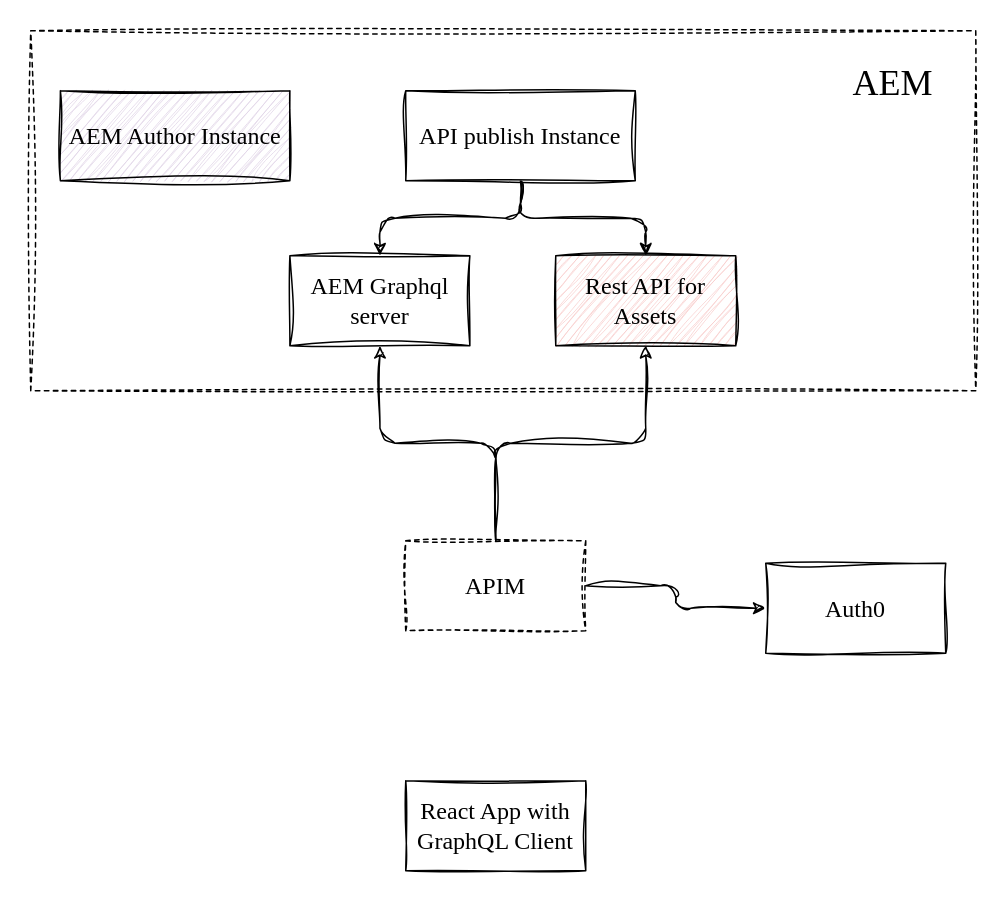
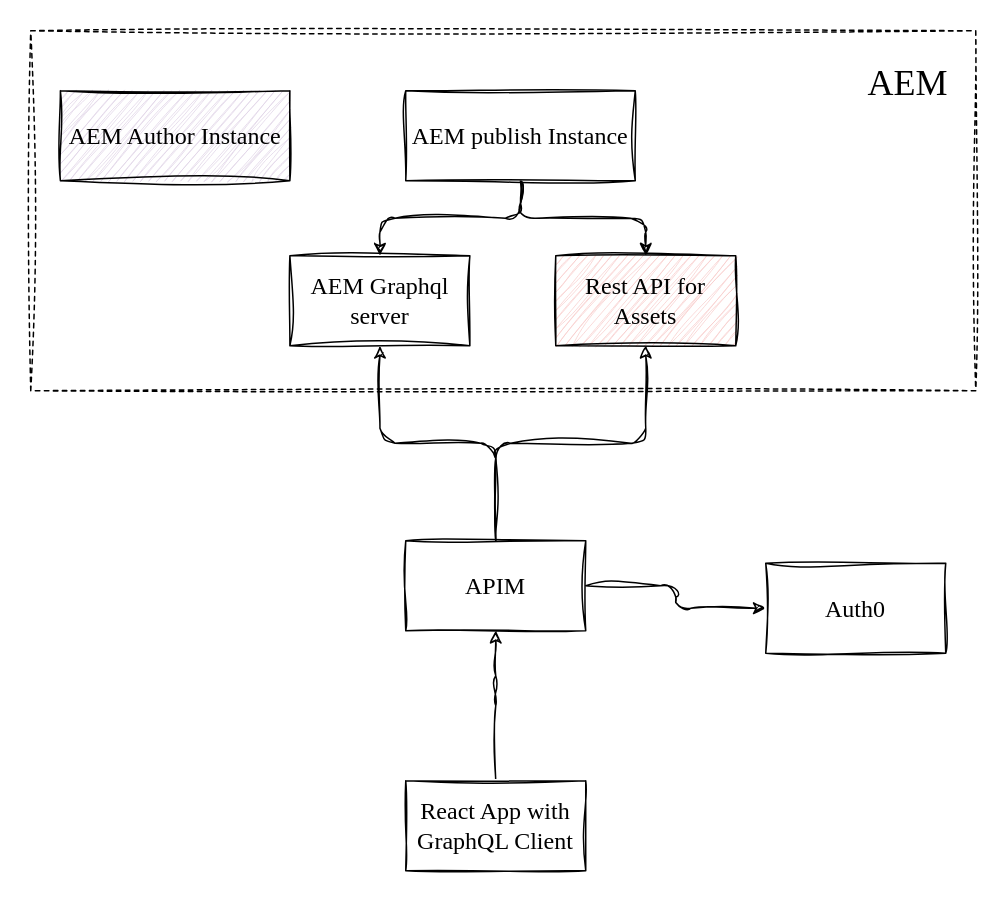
  <mxCell id="0" />
  <mxCell id="1" parent="0" />
  <mxCell id="2" style="edgeStyle=orthogonalEdgeStyle;sketch=1;hachureGap=4;jiggle=2;curveFitting=1;orthogonalLoop=1;jettySize=auto;html=1;fontFamily=Architects Daughter;fontSource=https%3A%2F%2Ffonts.googleapis.com%2Fcss%3Ffamily%3DArchitects%2BDaughter;" edge="1" parent="1" source="5" target="6"><mxGeometry relative="1" as="geometry" /></mxCell>
  <mxCell id="3" style="edgeStyle=orthogonalEdgeStyle;sketch=1;hachureGap=4;jiggle=2;curveFitting=1;orthogonalLoop=1;jettySize=auto;html=1;fontFamily=Architects Daughter;fontSource=https%3A%2F%2Ffonts.googleapis.com%2Fcss%3Ffamily%3DArchitects%2BDaughter;" edge="1" parent="1" source="5" target="13"><mxGeometry relative="1" as="geometry" /></mxCell>
  <mxCell id="4" style="edgeStyle=orthogonalEdgeStyle;sketch=1;hachureGap=4;jiggle=2;curveFitting=1;orthogonalLoop=1;jettySize=auto;html=1;fontFamily=Architects Daughter;fontSource=https%3A%2F%2Ffonts.googleapis.com%2Fcss%3Ffamily%3DArchitects%2BDaughter;" edge="1" parent="1" source="5" target="14"><mxGeometry relative="1" as="geometry" /></mxCell>
- <mxCell id="5" value="&lt;font style=&quot;font-size: 16px;&quot;&gt;APIM&lt;/font&gt;" style="rounded=0;whiteSpace=wrap;html=1;sketch=1;hachureGap=4;jiggle=2;curveFitting=1;fontFamily=Architects Daughter;fontSource=https%3A%2F%2Ffonts.googleapis.com%2Fcss%3Ffamily%3DArchitects%2BDaughter;dashed=1;" vertex="1" parent="1"><mxGeometry x="270" y="360" width="120" height="60" as="geometry" /></mxCell>
+ <mxCell id="5" value="&lt;font style=&quot;font-size: 16px;&quot;&gt;APIM&lt;/font&gt;" style="rounded=0;whiteSpace=wrap;html=1;sketch=1;hachureGap=4;jiggle=2;curveFitting=1;fontFamily=Architects Daughter;fontSource=https%3A%2F%2Ffonts.googleapis.com%2Fcss%3Ffamily%3DArchitects%2BDaughter;" vertex="1" parent="1"><mxGeometry x="270" y="360" width="120" height="60" as="geometry" /></mxCell>
  <mxCell id="6" value="&lt;font style=&quot;font-size: 16px;&quot;&gt;Auth0&lt;/font&gt;" style="rounded=0;whiteSpace=wrap;html=1;sketch=1;hachureGap=4;jiggle=2;curveFitting=1;fontFamily=Architects Daughter;fontSource=https%3A%2F%2Ffonts.googleapis.com%2Fcss%3Ffamily%3DArchitects%2BDaughter;" vertex="1" parent="1"><mxGeometry x="510" y="375" width="120" height="60" as="geometry" /></mxCell>
+ <mxCell id="7" style="edgeStyle=orthogonalEdgeStyle;sketch=1;hachureGap=4;jiggle=2;curveFitting=1;orthogonalLoop=1;jettySize=auto;html=1;fontFamily=Architects Daughter;fontSource=https%3A%2F%2Ffonts.googleapis.com%2Fcss%3Ffamily%3DArchitects%2BDaughter;" edge="1" parent="1" source="8" target="5"><mxGeometry relative="1" as="geometry"><Array as="points"><mxPoint x="330" y="460" /><mxPoint x="330" y="460" /></Array></mxGeometry></mxCell>
  <mxCell id="8" value="&lt;font style=&quot;font-size: 16px;&quot;&gt;React App with GraphQL Client&lt;/font&gt;" style="rounded=0;whiteSpace=wrap;html=1;sketch=1;hachureGap=4;jiggle=2;curveFitting=1;fontFamily=Architects Daughter;fontSource=https%3A%2F%2Ffonts.googleapis.com%2Fcss%3Ffamily%3DArchitects%2BDaughter;" vertex="1" parent="1"><mxGeometry x="270" y="520" width="120" height="60" as="geometry" /></mxCell>
  <mxCell id="9" style="edgeStyle=orthogonalEdgeStyle;sketch=1;hachureGap=4;jiggle=2;curveFitting=1;orthogonalLoop=1;jettySize=auto;html=1;fontFamily=Architects Daughter;fontSource=https%3A%2F%2Ffonts.googleapis.com%2Fcss%3Ffamily%3DArchitects%2BDaughter;" edge="1" parent="1" source="11" target="13"><mxGeometry relative="1" as="geometry" /></mxCell>
  <mxCell id="10" style="edgeStyle=orthogonalEdgeStyle;sketch=1;hachureGap=4;jiggle=2;curveFitting=1;orthogonalLoop=1;jettySize=auto;html=1;fontFamily=Architects Daughter;fontSource=https%3A%2F%2Ffonts.googleapis.com%2Fcss%3Ffamily%3DArchitects%2BDaughter;" edge="1" parent="1" source="11" target="14"><mxGeometry relative="1" as="geometry" /></mxCell>
- <mxCell id="11" value="&lt;font style=&quot;font-size: 16px;&quot;&gt;API publish Instance&lt;/font&gt;" style="rounded=0;whiteSpace=wrap;html=1;sketch=1;hachureGap=4;jiggle=2;curveFitting=1;fontFamily=Architects Daughter;fontSource=https%3A%2F%2Ffonts.googleapis.com%2Fcss%3Ffamily%3DArchitects%2BDaughter;fontStyle=0" vertex="1" parent="1"><mxGeometry x="270" y="60" width="153" height="60" as="geometry" /></mxCell>
+ <mxCell id="11" value="&lt;font style=&quot;font-size: 16px;&quot;&gt;AEM publish Instance&lt;/font&gt;" style="rounded=0;whiteSpace=wrap;html=1;sketch=1;hachureGap=4;jiggle=2;curveFitting=1;fontFamily=Architects Daughter;fontSource=https%3A%2F%2Ffonts.googleapis.com%2Fcss%3Ffamily%3DArchitects%2BDaughter;fontStyle=0" vertex="1" parent="1"><mxGeometry x="270" y="60" width="153" height="60" as="geometry" /></mxCell>
  <mxCell id="12" value="&lt;font style=&quot;font-size: 16px;&quot;&gt;AEM Author Instance&lt;/font&gt;" style="rounded=0;whiteSpace=wrap;html=1;sketch=1;hachureGap=4;jiggle=2;curveFitting=1;fontFamily=Architects Daughter;fontSource=https%3A%2F%2Ffonts.googleapis.com%2Fcss%3Ffamily%3DArchitects%2BDaughter;fontStyle=0;fillColor=#e1d5e7;" vertex="1" parent="1"><mxGeometry x="39.75" y="60" width="153" height="60" as="geometry" /></mxCell>
  <mxCell id="13" value="&lt;font style=&quot;font-size: 16px;&quot;&gt;AEM Graphql server&lt;/font&gt;" style="rounded=0;whiteSpace=wrap;html=1;sketch=1;hachureGap=4;jiggle=2;curveFitting=1;fontFamily=Architects Daughter;fontSource=https%3A%2F%2Ffonts.googleapis.com%2Fcss%3Ffamily%3DArchitects%2BDaughter;fontStyle=0" vertex="1" parent="1"><mxGeometry x="192.75" y="170" width="120" height="60" as="geometry" /></mxCell>
  <mxCell id="14" value="&lt;font style=&quot;font-size: 16px;&quot;&gt;Rest API for Assets&lt;/font&gt;" style="rounded=0;whiteSpace=wrap;html=1;sketch=1;hachureGap=4;jiggle=2;curveFitting=1;fontFamily=Architects Daughter;fontSource=https%3A%2F%2Ffonts.googleapis.com%2Fcss%3Ffamily%3DArchitects%2BDaughter;fontStyle=0;fillColor=#f8cecc;" vertex="1" parent="1"><mxGeometry x="370" y="170" width="120" height="60" as="geometry" /></mxCell>
  <mxCell id="15" value="" style="group" vertex="1" connectable="0" parent="1"><mxGeometry x="20" y="20" width="630" height="240" as="geometry" /></mxCell>
  <mxCell id="16" value="&lt;span style=&quot;white-space: pre;&quot;&gt;&#09;&lt;/span&gt;&lt;span style=&quot;white-space: pre;&quot;&gt;&#09;&lt;/span&gt;&lt;span style=&quot;white-space: pre;&quot;&gt;&#09;&lt;/span&gt;&lt;span style=&quot;white-space: pre;&quot;&gt;&#09;&lt;/span&gt;&lt;span style=&quot;white-space: pre;&quot;&gt;&#09;&lt;/span&gt;&lt;span style=&quot;white-space: pre;&quot;&gt;&#09;&lt;/span&gt;&lt;span style=&quot;white-space: pre;&quot;&gt;&#09;&lt;/span&gt;&lt;span style=&quot;white-space: pre;&quot;&gt;&#09;&lt;/span&gt;&lt;span style=&quot;white-space: pre;&quot;&gt;&#09;&lt;/span&gt;&lt;span style=&quot;white-space: pre;&quot;&gt;&#09;&lt;/span&gt;&lt;span style=&quot;white-space: pre;&quot;&gt;&#09;&lt;/span&gt;&lt;span style=&quot;white-space: pre;&quot;&gt;&#09;&lt;/span&gt;&lt;span style=&quot;white-space: pre;&quot;&gt;&#09;&lt;/span&gt;" style="rounded=0;whiteSpace=wrap;html=1;sketch=1;hachureGap=4;jiggle=2;curveFitting=1;fontFamily=Architects Daughter;fontSource=https%3A%2F%2Ffonts.googleapis.com%2Fcss%3Ffamily%3DArchitects%2BDaughter;fillColor=none;dashed=1;" vertex="1" parent="15"><mxGeometry width="630" height="240" as="geometry" /></mxCell>
- <mxCell id="17" value="&lt;font style=&quot;font-size: 24px;&quot;&gt;AEM&lt;/font&gt;" style="text;html=1;align=center;verticalAlign=middle;whiteSpace=wrap;rounded=0;fontFamily=Architects Daughter;fontSource=https%3A%2F%2Ffonts.googleapis.com%2Fcss%3Ffamily%3DArchitects%2BDaughter;" vertex="1" parent="15"><mxGeometry x="545" y="20" width="60" height="30" as="geometry" /></mxCell>
+ <mxCell id="17" value="&lt;font style=&quot;font-size: 24px;&quot;&gt;AEM&lt;/font&gt;" style="text;html=1;align=center;verticalAlign=middle;whiteSpace=wrap;rounded=0;fontFamily=Architects Daughter;fontSource=https%3A%2F%2Ffonts.googleapis.com%2Fcss%3Ffamily%3DArchitects%2BDaughter;" vertex="1" parent="15"><mxGeometry x="555" y="20" width="60" height="30" as="geometry" /></mxCell>
